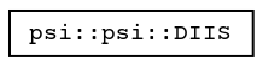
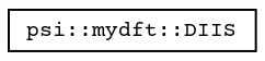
  digraph {
    rankdir=TB
    fontname="Courier Prime"
-   n1 [color=black fillcolor=white fontname="Courier Prime" fontsize=10 height=0.2 label="psi::psi::DIIS" shape=record style=filled width=0.4]
+   n1 [color=black fillcolor=white fontname="Courier Prime" fontsize=10 height=0.2 label="psi::mydft::DIIS" shape=record style=filled width=0.4]
  }
